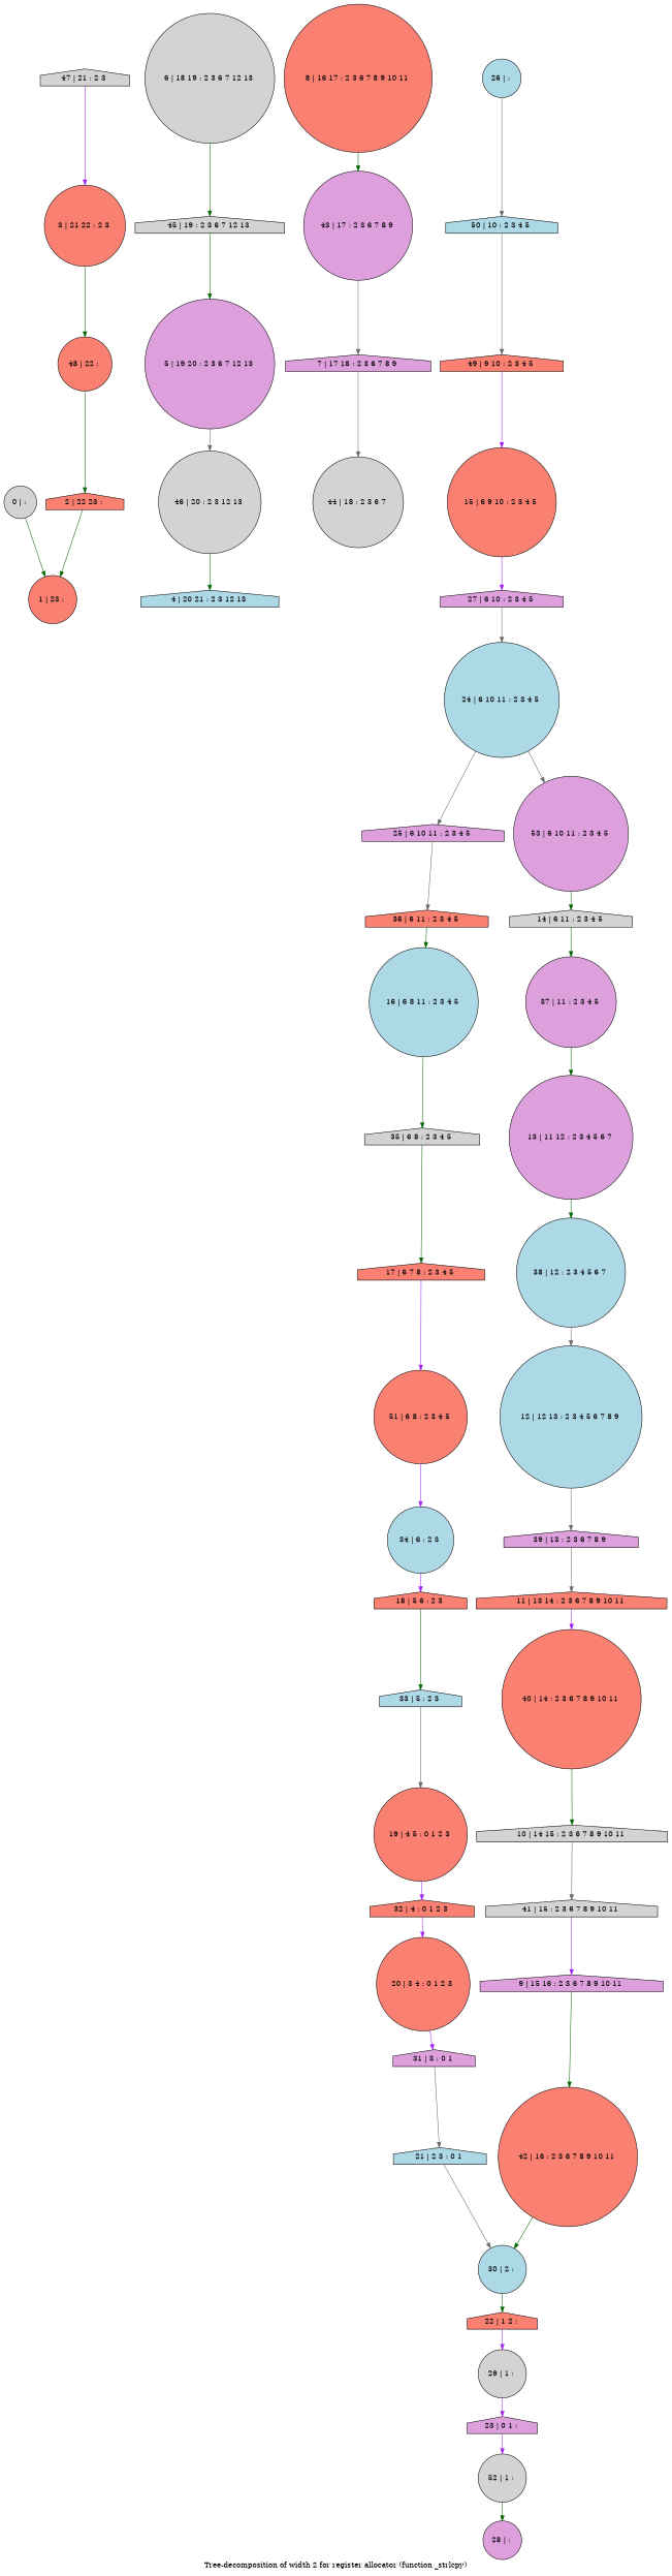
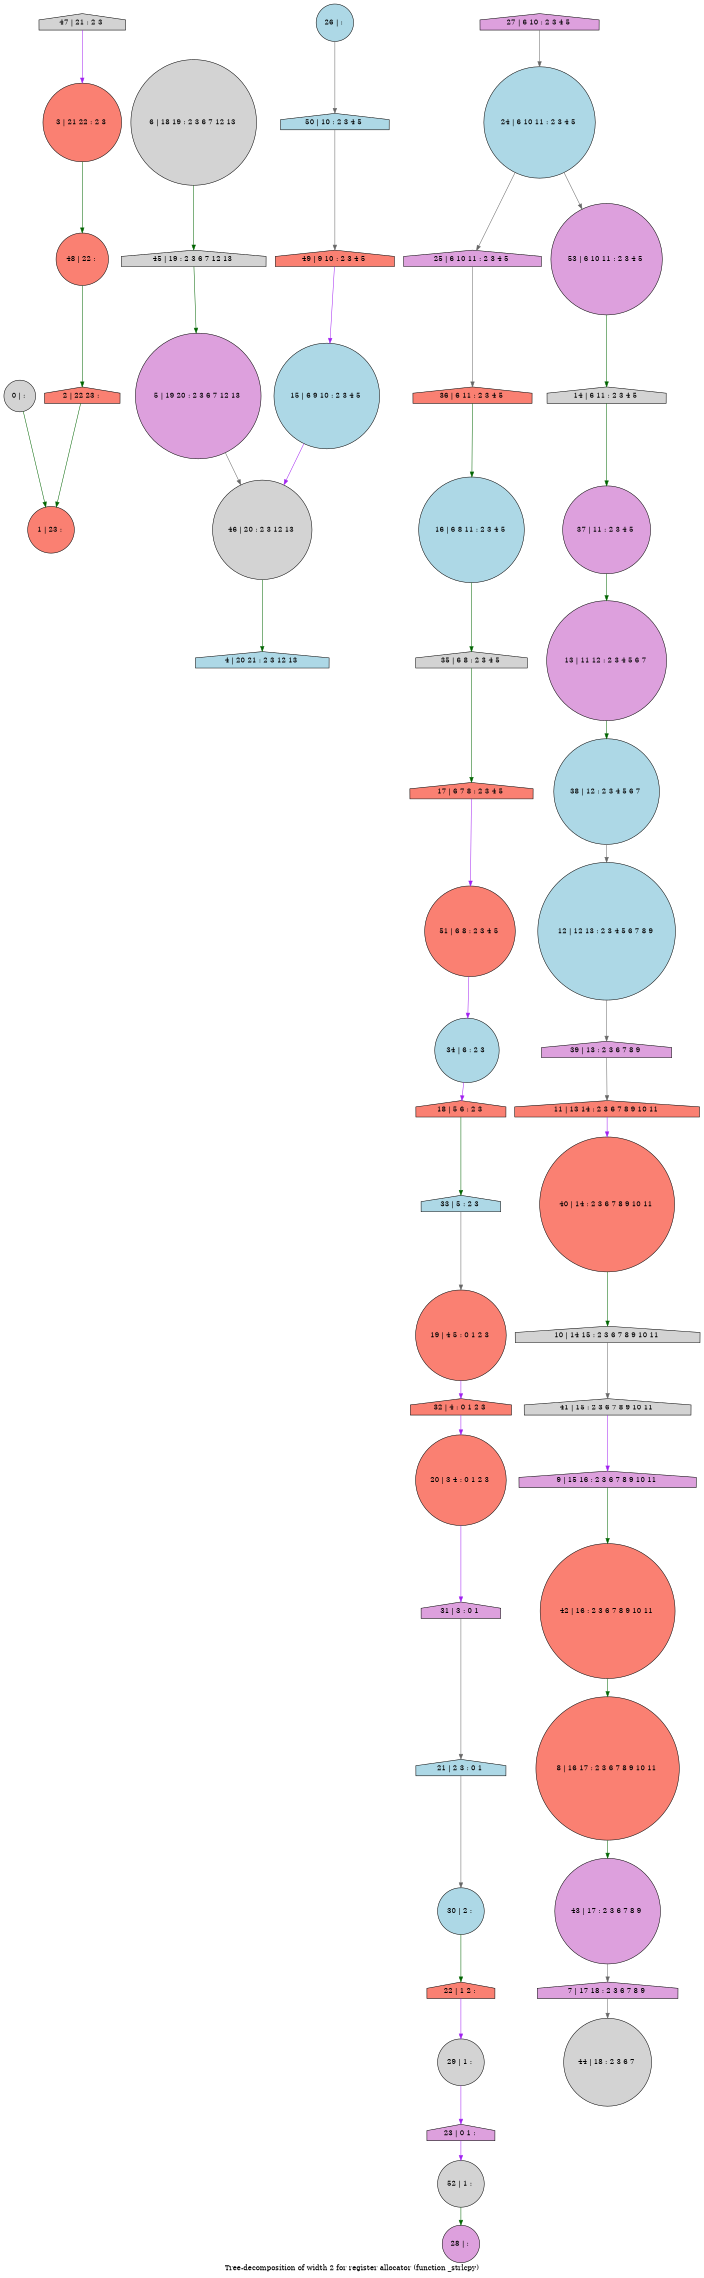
  digraph {
    label="Tree-decomposition of width 2 for register allocator (function _strlcpy)"
    node [fillcolor=salmon shape=circle style=filled]
    edge [color=darkgreen]
    n1 [fillcolor=lightgrey label="0 | : "]
    n2 [label="1 | 23 : "]
    n3 [label="2 | 22 23 : " shape=house]
    n4 [label="3 | 21 22 : 2 3 "]
    n5 [label="48 | 22 : "]
    n6 [fillcolor=lightblue label="4 | 20 21 : 2 3 12 13 " shape=house]
    n7 [fillcolor=lightgrey label="47 | 21 : 2 3 " shape=house]
    n8 [fillcolor=plum label="5 | 19 20 : 2 3 6 7 12 13 "]
    n9 [fillcolor=lightgrey label="46 | 20 : 2 3 12 13 "]
    n10 [fillcolor=lightgrey label="6 | 18 19 : 2 3 6 7 12 13 "]
    n11 [fillcolor=lightgrey label="45 | 19 : 2 3 6 7 12 13 " shape=house]
    n12 [fillcolor=plum label="7 | 17 18 : 2 3 6 7 8 9 " shape=house]
    n13 [fillcolor=lightgrey label="44 | 18 : 2 3 6 7 "]
    n14 [label="8 | 16 17 : 2 3 6 7 8 9 10 11 "]
    n15 [fillcolor=plum label="43 | 17 : 2 3 6 7 8 9 "]
    n16 [fillcolor=plum label="9 | 15 16 : 2 3 6 7 8 9 10 11 " shape=house]
    n17 [label="42 | 16 : 2 3 6 7 8 9 10 11 "]
    n18 [fillcolor=lightgrey label="10 | 14 15 : 2 3 6 7 8 9 10 11 " shape=house]
    n19 [fillcolor=lightgrey label="41 | 15 : 2 3 6 7 8 9 10 11 " shape=house]
    n20 [label="11 | 13 14 : 2 3 6 7 8 9 10 11 " shape=house]
    n21 [label="40 | 14 : 2 3 6 7 8 9 10 11 "]
    n22 [fillcolor=lightblue label="12 | 12 13 : 2 3 4 5 6 7 8 9 "]
    n23 [fillcolor=plum label="39 | 13 : 2 3 6 7 8 9 " shape=house]
    n24 [fillcolor=plum label="13 | 11 12 : 2 3 4 5 6 7 "]
    n25 [fillcolor=lightblue label="38 | 12 : 2 3 4 5 6 7 "]
    n26 [fillcolor=lightgrey label="14 | 6 11 : 2 3 4 5 " shape=house]
    n27 [fillcolor=plum label="37 | 11 : 2 3 4 5 "]
-   n28 [label="15 | 6 9 10 : 2 3 4 5 "]
+   n28 [fillcolor=lightblue label="15 | 6 9 10 : 2 3 4 5 "]
    n29 [fillcolor=plum label="27 | 6 10 : 2 3 4 5 " shape=house]
    n30 [fillcolor=lightblue label="24 | 6 10 11 : 2 3 4 5 "]
    n31 [fillcolor=lightblue label="16 | 6 8 11 : 2 3 4 5 "]
    n32 [fillcolor=lightgrey label="35 | 6 8 : 2 3 4 5 " shape=house]
    n33 [label="17 | 6 7 8 : 2 3 4 5 " shape=house]
    n34 [label="51 | 6 8 : 2 3 4 5 "]
    n35 [fillcolor=lightblue label="34 | 6 : 2 3 "]
    n36 [label="18 | 5 6 : 2 3 " shape=house]
    n37 [fillcolor=lightblue label="33 | 5 : 2 3 " shape=house]
    n38 [label="19 | 4 5 : 0 1 2 3 "]
    n39 [label="32 | 4 : 0 1 2 3 " shape=house]
    n40 [label="20 | 3 4 : 0 1 2 3 "]
    n41 [fillcolor=plum label="31 | 3 : 0 1 " shape=house]
    n42 [fillcolor=lightblue label="21 | 2 3 : 0 1 " shape=house]
    n43 [fillcolor=lightblue label="30 | 2 : "]
    n44 [label="22 | 1 2 : " shape=house]
    n45 [fillcolor=lightgrey label="29 | 1 : "]
    n46 [fillcolor=plum label="23 | 0 1 : " shape=house]
    n47 [fillcolor=lightgrey label="52 | 1 : "]
    n48 [fillcolor=plum label="28 | : "]
    n49 [fillcolor=plum label="25 | 6 10 11 : 2 3 4 5 " shape=house]
    n50 [fillcolor=plum label="53 | 6 10 11 : 2 3 4 5 "]
    n51 [label="36 | 6 11 : 2 3 4 5 " shape=house]
    n52 [fillcolor=lightblue label="26 | : "]
    n53 [fillcolor=lightblue label="50 | 10 : 2 3 4 5 " shape=house]
    n54 [label="49 | 9 10 : 2 3 4 5 " shape=house]
    n1 -> n2
    n3 -> n2
    n4 -> n5
    n5 -> n3
    n7 -> n4 [color=purple]
    n8 -> n9 [color=gray40]
    n9 -> n6
    n10 -> n11
    n11 -> n8
    n12 -> n13 [color=gray40]
    n14 -> n15
    n15 -> n12 [color=gray40]
    n16 -> n17
-   n17 -> n43
+   n17 -> n14
    n18 -> n19 [color=gray40]
    n19 -> n16 [color=purple]
    n20 -> n21 [color=purple]
    n21 -> n18
    n22 -> n23 [color=gray40]
    n23 -> n20 [color=gray40]
    n24 -> n25
    n25 -> n22 [color=gray40]
    n26 -> n27
    n27 -> n24
-   n28 -> n29 [color=purple]
+   n28 -> n9 [color=purple]
    n29 -> n30 [color=gray40]
    n30 -> n49 [color=gray40]
    n30 -> n50 [color=gray40]
    n31 -> n32
    n32 -> n33
    n33 -> n34 [color=purple]
    n34 -> n35 [color=purple]
    n35 -> n36 [color=purple]
    n36 -> n37
    n37 -> n38 [color=gray40]
    n38 -> n39 [color=purple]
    n39 -> n40 [color=purple]
    n40 -> n41 [color=purple]
    n41 -> n42 [color=gray40]
    n42 -> n43 [color=gray40]
    n43 -> n44
    n44 -> n45 [color=purple]
    n45 -> n46 [color=purple]
    n46 -> n47 [color=purple]
    n47 -> n48
    n49 -> n51 [color=gray40]
    n50 -> n26
    n51 -> n31
    n52 -> n53 [color=gray40]
    n53 -> n54 [color=gray40]
    n54 -> n28 [color=purple]
  }
